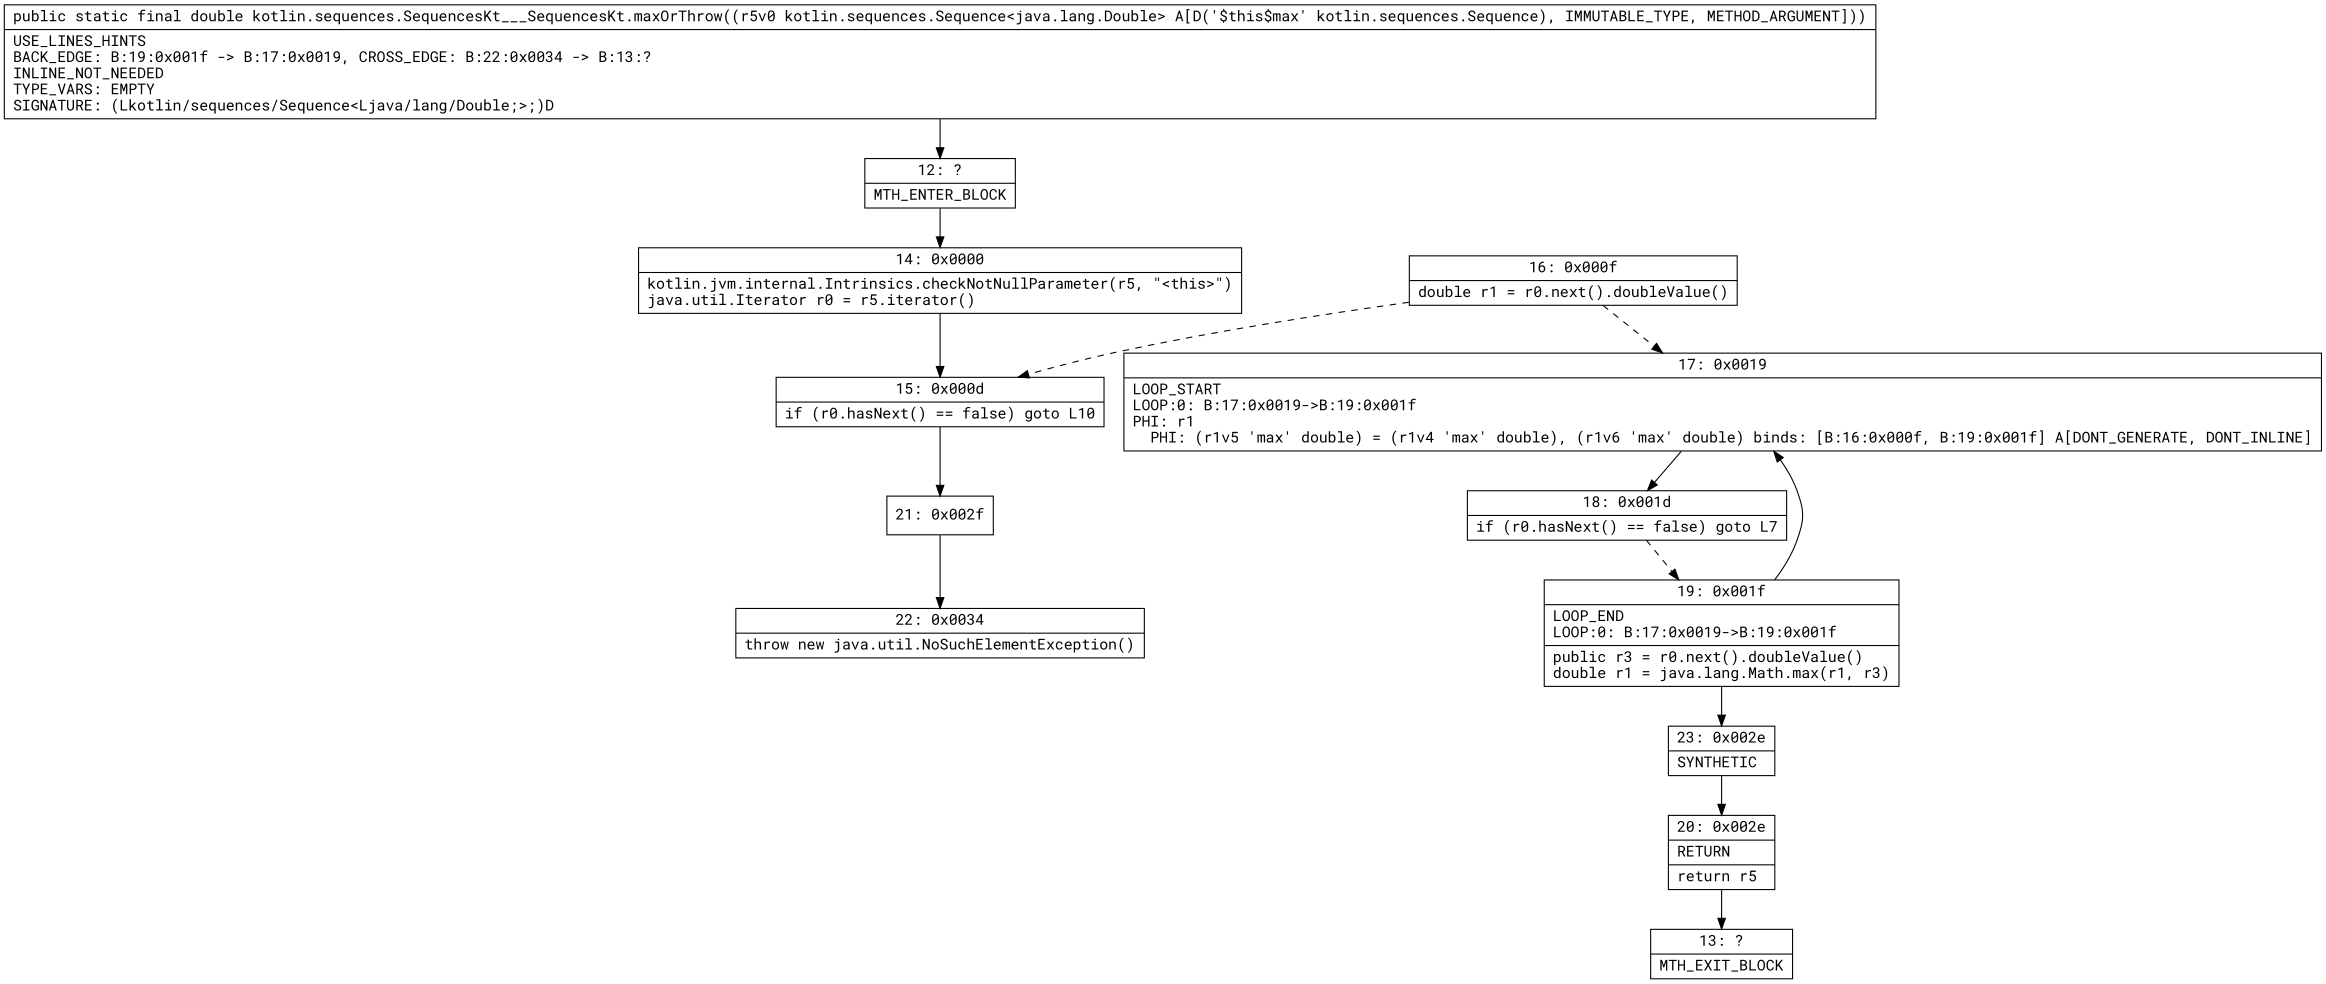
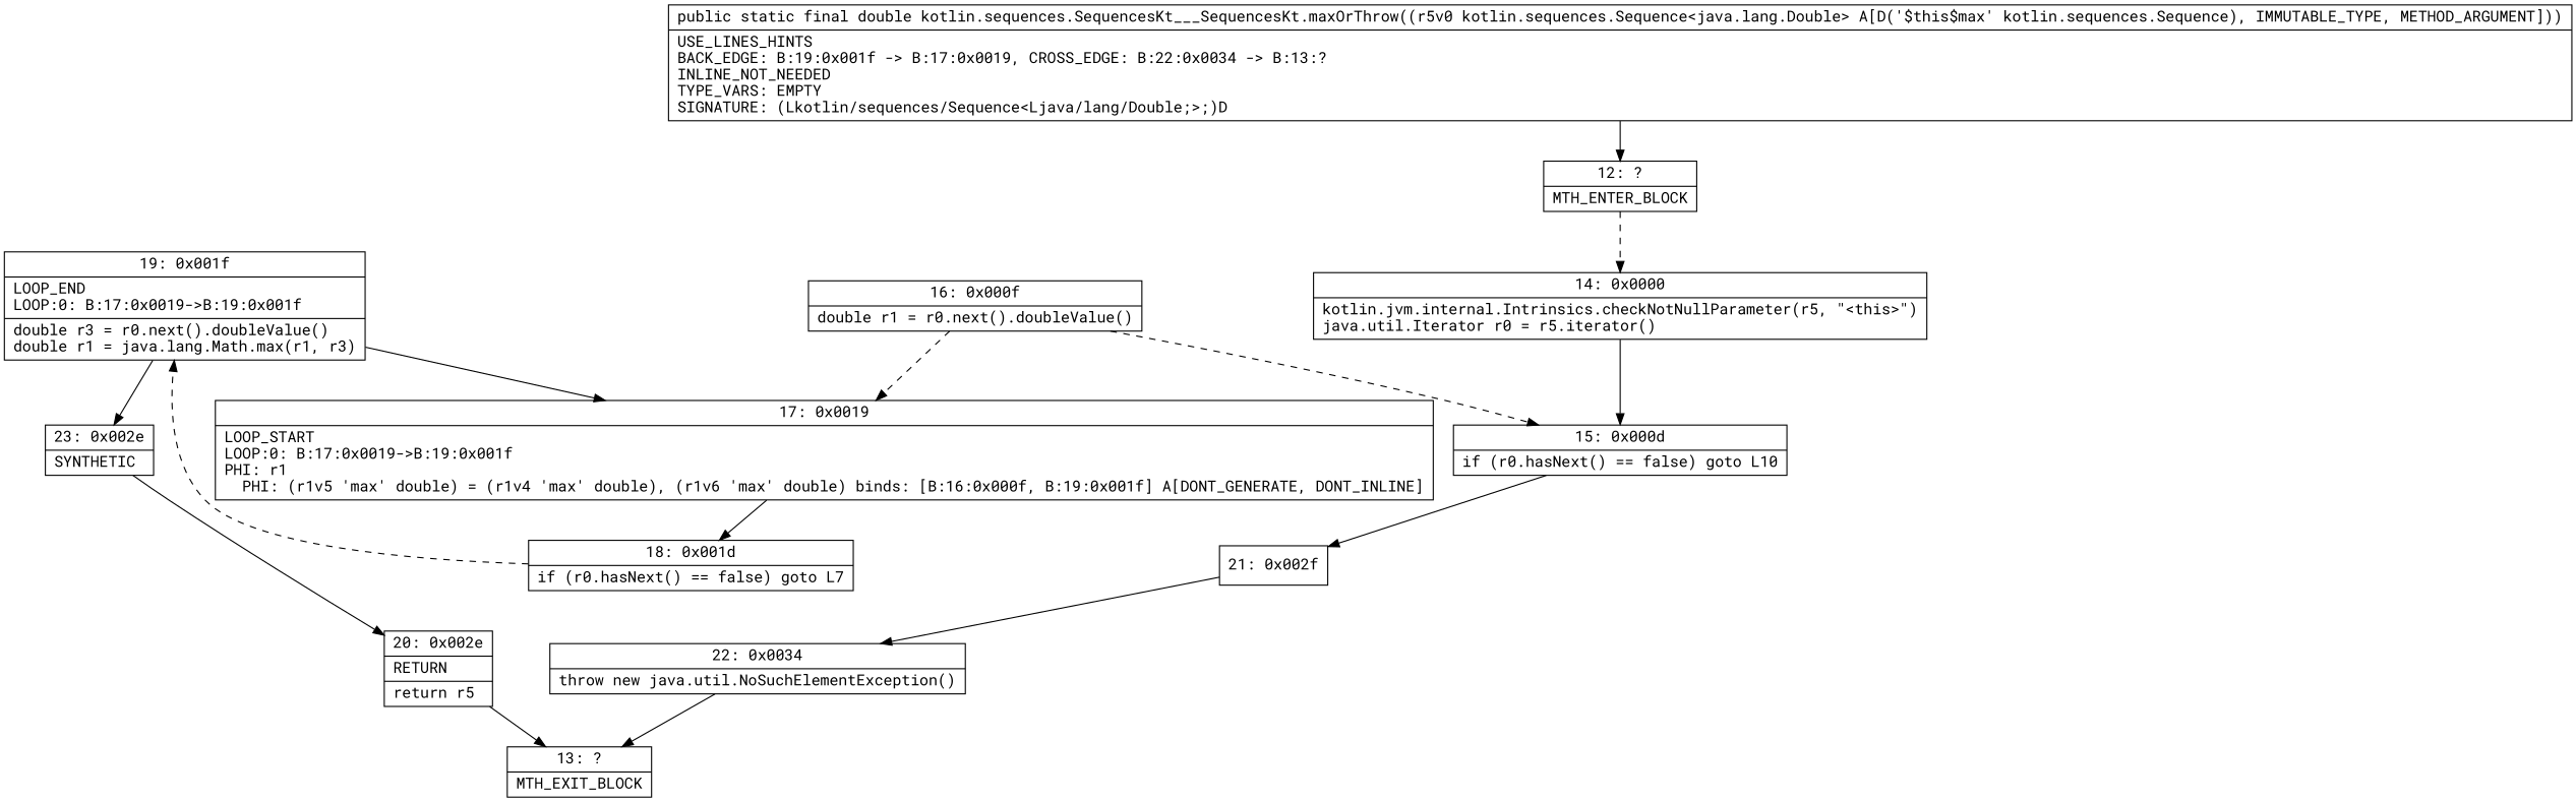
  digraph {
    fontname="Roboto Mono"
    node [fontname="Roboto Mono" shape=record]
    edge [fontname="Roboto Mono"]
    n1 [label="{12\:\ ?|MTH_ENTER_BLOCK\l}"]
    n2 [label="{14\:\ 0x0000|kotlin.jvm.internal.Intrinsics.checkNotNullParameter(r5, \"\<this\>\")\ljava.util.Iterator r0 = r5.iterator()\l}"]
    n3 [label="{15\:\ 0x000d|if (r0.hasNext() == false) goto L10\l}"]
    n4 [label="{21\:\ 0x002f}"]
    n5 [label="{16\:\ 0x000f|double r1 = r0.next().doubleValue()\l}"]
    n6 [label="{17\:\ 0x0019|LOOP_START\lLOOP:0: B:17:0x0019\-\>B:19:0x001f\lPHI: r1 \l  PHI: (r1v5 'max' double) = (r1v4 'max' double), (r1v6 'max' double) binds: [B:16:0x000f, B:19:0x001f] A[DONT_GENERATE, DONT_INLINE]\l}"]
    n7 [label="{22\:\ 0x0034|throw new java.util.NoSuchElementException()\l}"]
    n8 [label="{18\:\ 0x001d|if (r0.hasNext() == false) goto L7\l}"]
-   n9 [label="{19\:\ 0x001f|LOOP_END\lLOOP:0: B:17:0x0019\-\>B:19:0x001f\l|public r3 = r0.next().doubleValue()\ldouble r1 = java.lang.Math.max(r1, r3)\l}"]
+   n9 [label="{19\:\ 0x001f|LOOP_END\lLOOP:0: B:17:0x0019\-\>B:19:0x001f\l|double r3 = r0.next().doubleValue()\ldouble r1 = java.lang.Math.max(r1, r3)\l}"]
    n10 [label="{23\:\ 0x002e|SYNTHETIC\l}"]
    n11 [label="{20\:\ 0x002e|RETURN\l|return r5\l}"]
    n12 [label="{13\:\ ?|MTH_EXIT_BLOCK\l}"]
    n13 [label="{public static final double kotlin.sequences.SequencesKt___SequencesKt.maxOrThrow((r5v0 kotlin.sequences.Sequence\<java.lang.Double\> A[D('$this$max' kotlin.sequences.Sequence), IMMUTABLE_TYPE, METHOD_ARGUMENT]))  | USE_LINES_HINTS\lBACK_EDGE: B:19:0x001f \-\> B:17:0x0019, CROSS_EDGE: B:22:0x0034 \-\> B:13:?\lINLINE_NOT_NEEDED\lTYPE_VARS: EMPTY\lSIGNATURE: (Lkotlin\/sequences\/Sequence\<Ljava\/lang\/Double;\>;)D\l}"]
-   n1 -> n2
+   n1 -> n2 [style=dashed]
    n2 -> n3
    n3 -> n4
    n4 -> n7
    n5 -> n3 [style=dashed]
    n5 -> n6 [style=dashed]
    n6 -> n8
+   n7 -> n12
    n8 -> n9 [style=dashed]
    n9 -> n6
    n9 -> n10
    n10 -> n11
    n11 -> n12
    n13 -> n1
  }
